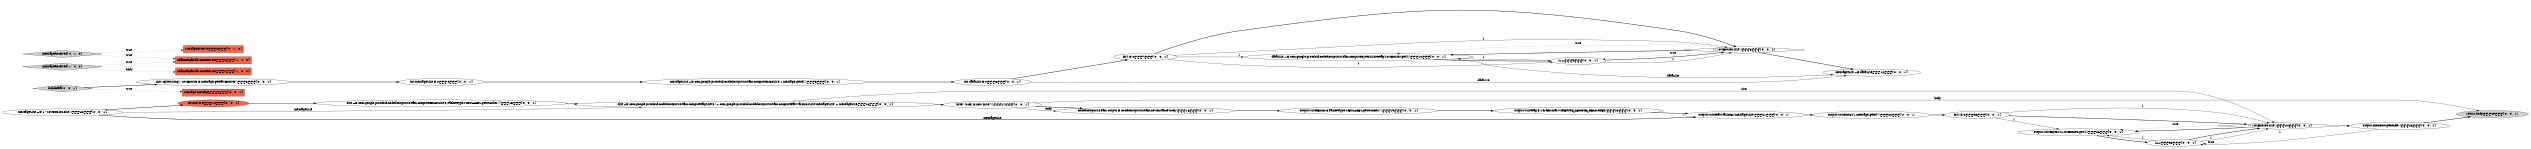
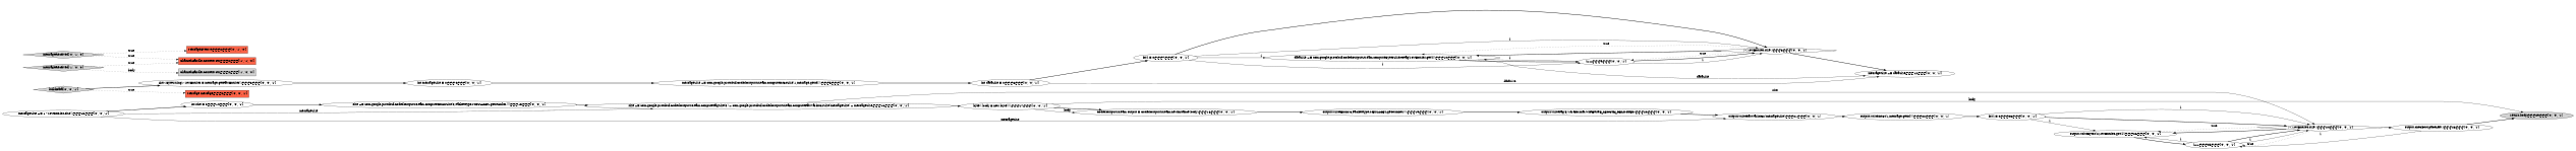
  digraph {
    rankdir=LR
    node [fillcolor=white shape=ellipse style=filled]
    edge [style=bold]
    n1 [label="output.writeBytes(2,rowEntries.get(i))@@@26@@@['0', '0', '1']"]
    n2 [label="i++@@@25@@@['0', '0', '1']"]
    n3 [label="i < rowEntries.size()@@@24@@@['0', '0', '1']" shape=diamond]
    n4 [label="output.writeRawVarint32(messageSize)@@@21@@@['0', '0', '1']"]
    n5 [label="output.writeInt64(1,message.getId())@@@22@@@['0', '0', '1']"]
    n6 [label="int i = 0@@@23@@@['0', '0', '1']"]
    n7 [label="messageSize += 1 * rowEntries.size()@@@13@@@['0', '0', '1']"]
-   n8 [fillcolor=tomato label="int size = 0@@@14@@@['0', '0', '1']"]
+   n8 [label="int size = 0@@@14@@@['0', '0', '1']"]
    n9 [label="size += com.google.protobuf.CodedOutputStream.computeTagSize(5) + com.google.protobuf.CodedOutputStream.computeRawVarint32Size(messageSize) + messageSize@@@16@@@['0', '0', '1']"]
    n10 [label="size += com.google.protobuf.CodedOutputStream.computeEnumSize(3,PacketType.MESSAGES.getNumber())@@@15@@@['0', '0', '1']"]
    n11 [label="byte(( body = new byte((((@@@17@@@['0', '0', '1']"]
    n12 [label="dataSize += com.google.protobuf.CodedOutputStream.computeBytesSizeNoTag(rowEntries.get(i))@@@10@@@['0', '0', '1']"]
    n13 [label="i++@@@9@@@['0', '0', '1']"]
    n14 [label="messageSize += dataSize@@@12@@@['0', '0', '1']"]
    n15 [label="i < rowEntries.size()@@@8@@@['0', '0', '1']" shape=diamond]
    n16 [fillcolor=tomato label="Message message@@@2@@@['0', '0', '1']" shape=box]
    n17 [label="CodedOutputStream output = CodedOutputStream.newInstance(body)@@@18@@@['0', '0', '1']"]
    n18 [label="output.writeEnum(3,PacketType.MESSAGES.getNumber())@@@19@@@['0', '0', '1']"]
    n19 [label="output.writeTag(5,WireFormat.WIRETYPE_LENGTH_DELIMITED)@@@20@@@['0', '0', '1']"]
    n20 [fillcolor=lightgray label="return body@@@29@@@['0', '0', '1']"]
    n21 [fillcolor=tomato label="MessageEvent e@@@2@@@['0', '1', '0']" shape=box]
    n22 [label="int messageSize = 0@@@4@@@['0', '0', '1']"]
    n23 [label="messageSize += com.google.protobuf.CodedOutputStream.computeInt64Size(1,message.getId())@@@5@@@['0', '0', '1']"]
    n24 [label="int dataSize = 0@@@6@@@['0', '0', '1']"]
    n25 [label="List<ByteString> rowEntries = message.getRawEntries()@@@3@@@['0', '0', '1']"]
    n26 [label="output.checkNoSpaceLeft()@@@28@@@['0', '0', '1']"]
    n27 [fillcolor=lightgray label="buildData['0', '0', '1']" shape=diamond]
    n28 [label="int i = 0@@@7@@@['0', '0', '1']"]
    n29 [fillcolor=lightgray label="messageReceived['0', '1', '0']" shape=diamond]
    n30 [fillcolor=tomato label="ChannelHandlerContext ctx@@@2@@@['1', '1', '0']" shape=box]
-   n31 [fillcolor=tomato label="ChannelHandlerContext ctx@@@2@@@['1', '0', '0']" shape=box]
+   n31 [fillcolor=lightgray label="ChannelHandlerContext ctx@@@2@@@['1', '0', '0']" shape=box]
    n32 [fillcolor=lightgray label="messageReceived['1', '0', '0']" shape=diamond]
    n1 -> n2
    n2 -> n1 [label=i style=solid]
    n2 -> n3
    n2 -> n3 [label=i style=solid]
    n3 -> n1 [label=true style=dotted]
    n3 -> n1
    n3 -> n2 [label=true style=dotted]
    n3 -> n26
    n4 -> n5
    n5 -> n6
    n6 -> n1 [label=i style=solid]
    n6 -> n3 [label=i style=solid]
    n6 -> n3
-   n7 -> n4 [label=messageSize]
+   n7 -> n4 [label=messageSize style=solid]
    n7 -> n8
    n7 -> n9 [label=messageSize style=solid]
    n8 -> n10
    n9 -> n3 [label=size style=solid]
    n9 -> n11
    n10 -> n9
    n11 -> n17
    n11 -> n17 [label=body style=solid]
    n11 -> n20 [label=body style=solid]
    n12 -> n13
    n12 -> n14 [label=dataSize style=solid]
    n13 -> n12 [label=i style=solid]
    n13 -> n15
    n13 -> n15 [label=i style=solid]
    n15 -> n12 [label=true style=dotted]
    n15 -> n12
    n15 -> n13 [label=true style=dotted]
    n15 -> n14
    n17 -> n18
    n18 -> n19
    n19 -> n4
    n22 -> n23
    n23 -> n24
    n24 -> n14 [label=dataSize style=solid]
    n24 -> n28
    n25 -> n22
    n26 -> n2 [label=i style=solid]
    n26 -> n20
    n27 -> n16 [label=true style=dotted]
    n27 -> n25
    n28 -> n12 [label=i style=solid]
    n28 -> n13 [label=i style=solid]
    n28 -> n15
    n28 -> n15 [label=i style=solid]
    n29 -> n21 [label=true style=dotted]
    n29 -> n30 [label=true style=dotted]
    n32 -> n30 [label=true style=dotted]
    n32 -> n31 [label=body style=dotted]
  }
